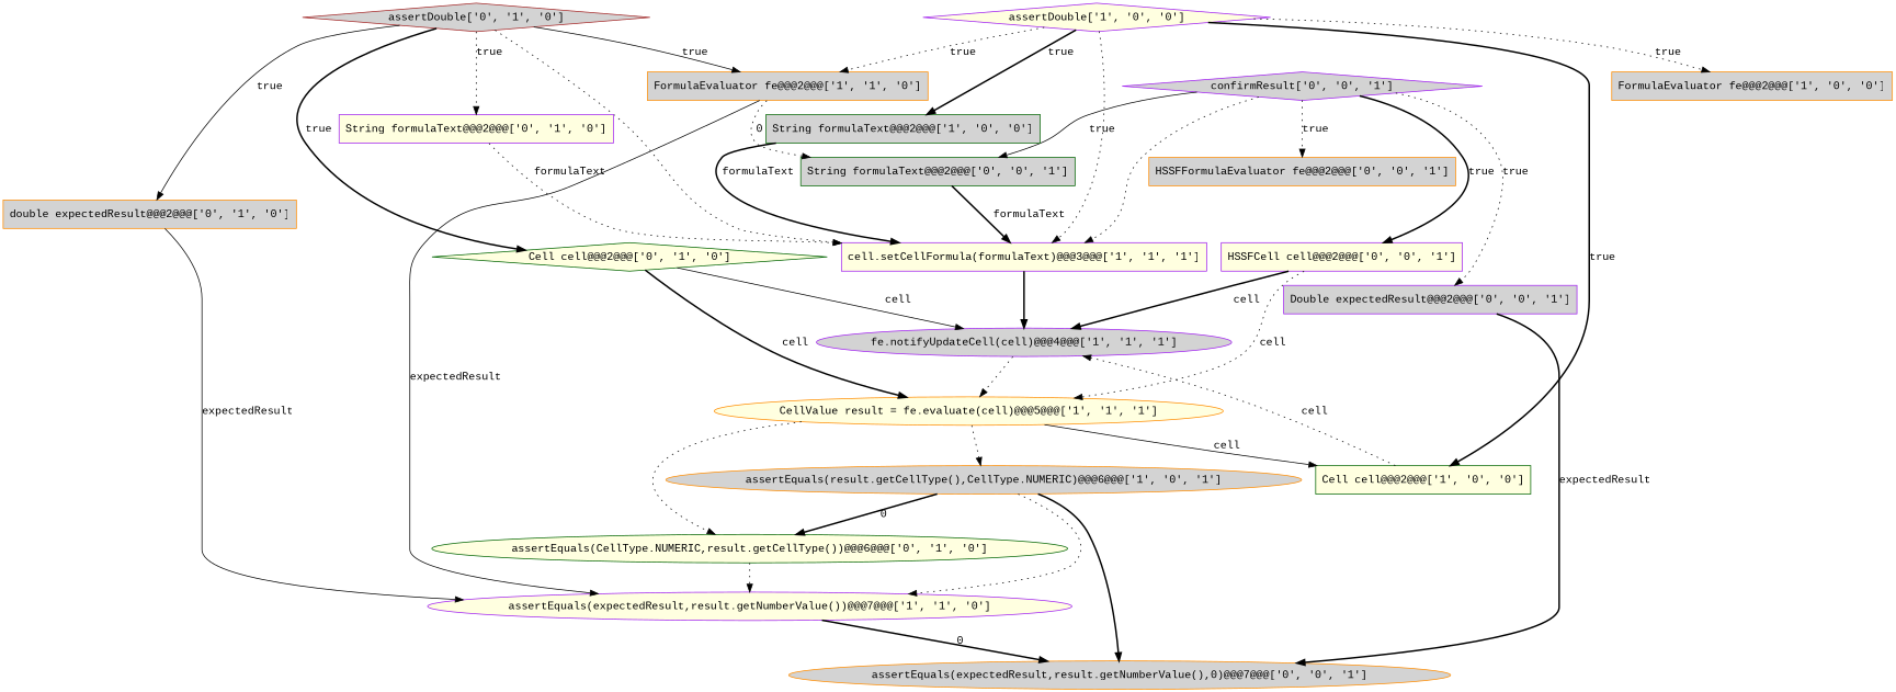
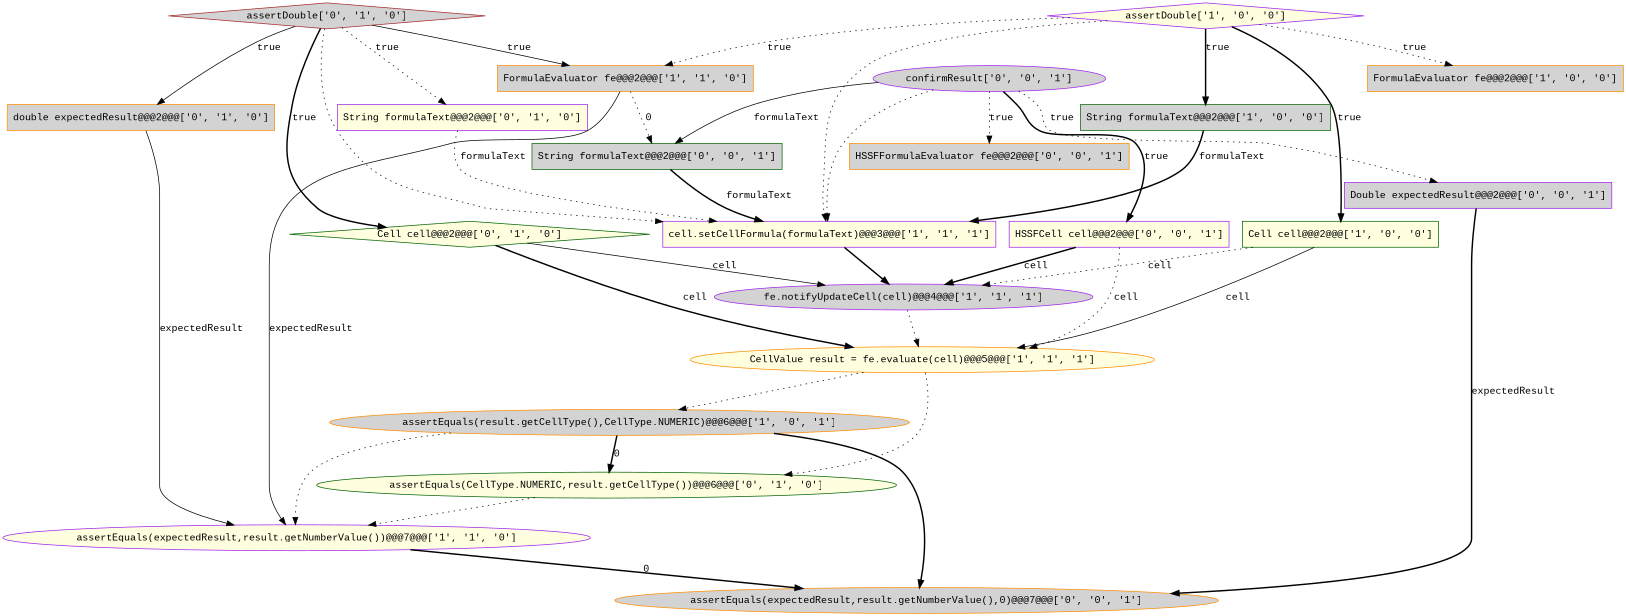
  digraph {
    fontname="Liberation Mono"
    node [color=purple fillcolor=lightgrey fontname="Liberation Mono" shape=box style=filled]
    edge [fontname="Liberation Mono" style=dotted]
    n1 [color=brown label="assertDouble['0', '1', '0']" shape=diamond]
    n2 [color=darkorange label="FormulaEvaluator fe@@@2@@@['1', '1', '0']"]
    n3 [fillcolor=lightyellow label="cell.setCellFormula(formulaText)@@@3@@@['1', '1', '1']"]
    n4 [color=darkorange label="double expectedResult@@@2@@@['0', '1', '0']"]
    n5 [color=darkgreen fillcolor=lightyellow label="Cell cell@@@2@@@['0', '1', '0']" shape=diamond]
    n6 [fillcolor=lightyellow label="String formulaText@@@2@@@['0', '1', '0']"]
    n7 [color=darkgreen label="String formulaText@@@2@@@['0', '0', '1']"]
    n8 [fillcolor=lightyellow label="assertEquals(expectedResult,result.getNumberValue())@@@7@@@['1', '1', '0']" shape=ellipse]
    n9 [label="fe.notifyUpdateCell(cell)@@@4@@@['1', '1', '1']" shape=ellipse]
    n10 [color=darkorange fillcolor=lightyellow label="CellValue result = fe.evaluate(cell)@@@5@@@['1', '1', '1']" shape=ellipse]
-   n11 [label="confirmResult['0', '0', '1']" shape=diamond]
+   n11 [label="confirmResult['0', '0', '1']" shape=ellipse]
    n12 [color=darkorange label="HSSFFormulaEvaluator fe@@@2@@@['0', '0', '1']"]
    n13 [label="Double expectedResult@@@2@@@['0', '0', '1']"]
    n14 [fillcolor=lightyellow label="HSSFCell cell@@@2@@@['0', '0', '1']"]
    n15 [color=darkorange label="assertEquals(expectedResult,result.getNumberValue(),0)@@@7@@@['0', '0', '1']" shape=ellipse]
    n16 [fillcolor=lightyellow label="assertDouble['1', '0', '0']" shape=diamond]
    n17 [color=darkgreen fillcolor=lightyellow label="Cell cell@@@2@@@['1', '0', '0']"]
    n18 [color=darkgreen label="String formulaText@@@2@@@['1', '0', '0']"]
    n19 [color=darkorange label="FormulaEvaluator fe@@@2@@@['1', '0', '0']"]
    n20 [color=darkgreen fillcolor=lightyellow label="assertEquals(CellType.NUMERIC,result.getCellType())@@@6@@@['0', '1', '0']" shape=ellipse]
    n21 [color=darkorange label="assertEquals(result.getCellType(),CellType.NUMERIC)@@@6@@@['1', '0', '1']" shape=ellipse]
    n1 -> n2 [label=true style=solid]
    n1 -> n3
    n1 -> n4 [label=true style=solid]
    n1 -> n5 [label=true style=bold]
    n1 -> n6 [label=true]
    n2 -> n7 [label=0]
    n2 -> n8 [label=expectedResult style=solid]
    n3 -> n9 [style=bold]
    n4 -> n8 [label=expectedResult style=solid]
    n5 -> n9 [label=cell style=solid]
    n5 -> n10 [label=cell style=bold]
    n6 -> n3 [label=formulaText]
    n7 -> n3 [label=formulaText style=bold]
    n8 -> n15 [label=0 style=bold]
    n9 -> n10
    n10 -> n20
    n10 -> n21
    n11 -> n3
-   n11 -> n7 [label=true style=solid]
+   n11 -> n7 [label=formulaText style=solid]
    n11 -> n12 [label=true]
    n11 -> n13 [label=true]
    n11 -> n14 [label=true style=bold]
    n13 -> n15 [label=expectedResult style=bold]
    n14 -> n9 [label=cell style=bold]
    n14 -> n10 [label=cell]
    n16 -> n2 [label=true]
    n16 -> n3
    n16 -> n17 [label=true style=bold]
    n16 -> n18 [label=true style=bold]
    n16 -> n19 [label=true]
    n17 -> n9 [label=cell]
-   n10 -> n17 [label=cell style=solid]
+   n17 -> n10 [label=cell style=solid]
    n18 -> n3 [label=formulaText style=bold]
    n20 -> n8
    n21 -> n8
    n21 -> n15 [style=bold]
    n21 -> n20 [label=0 style=bold]
  }
